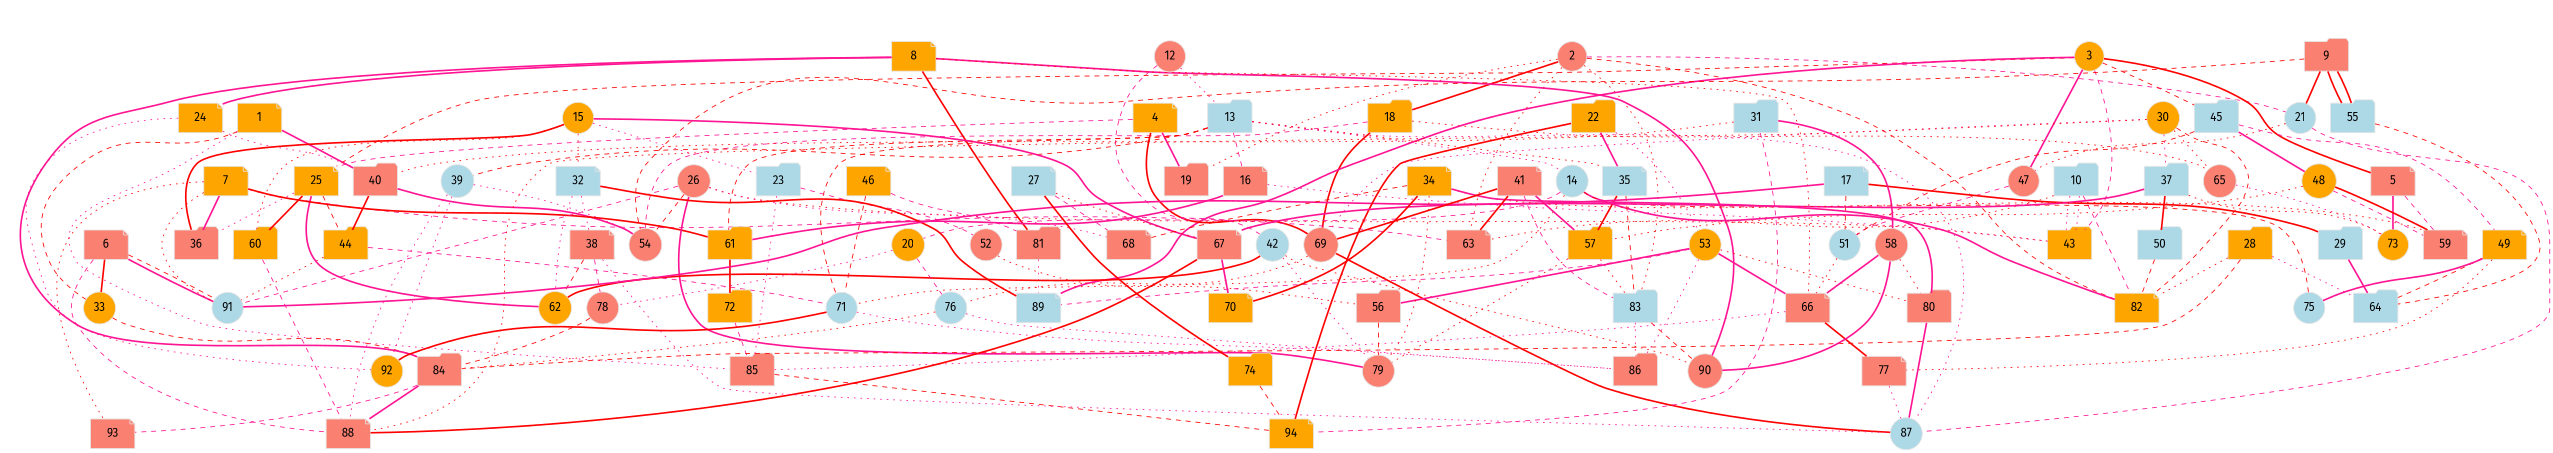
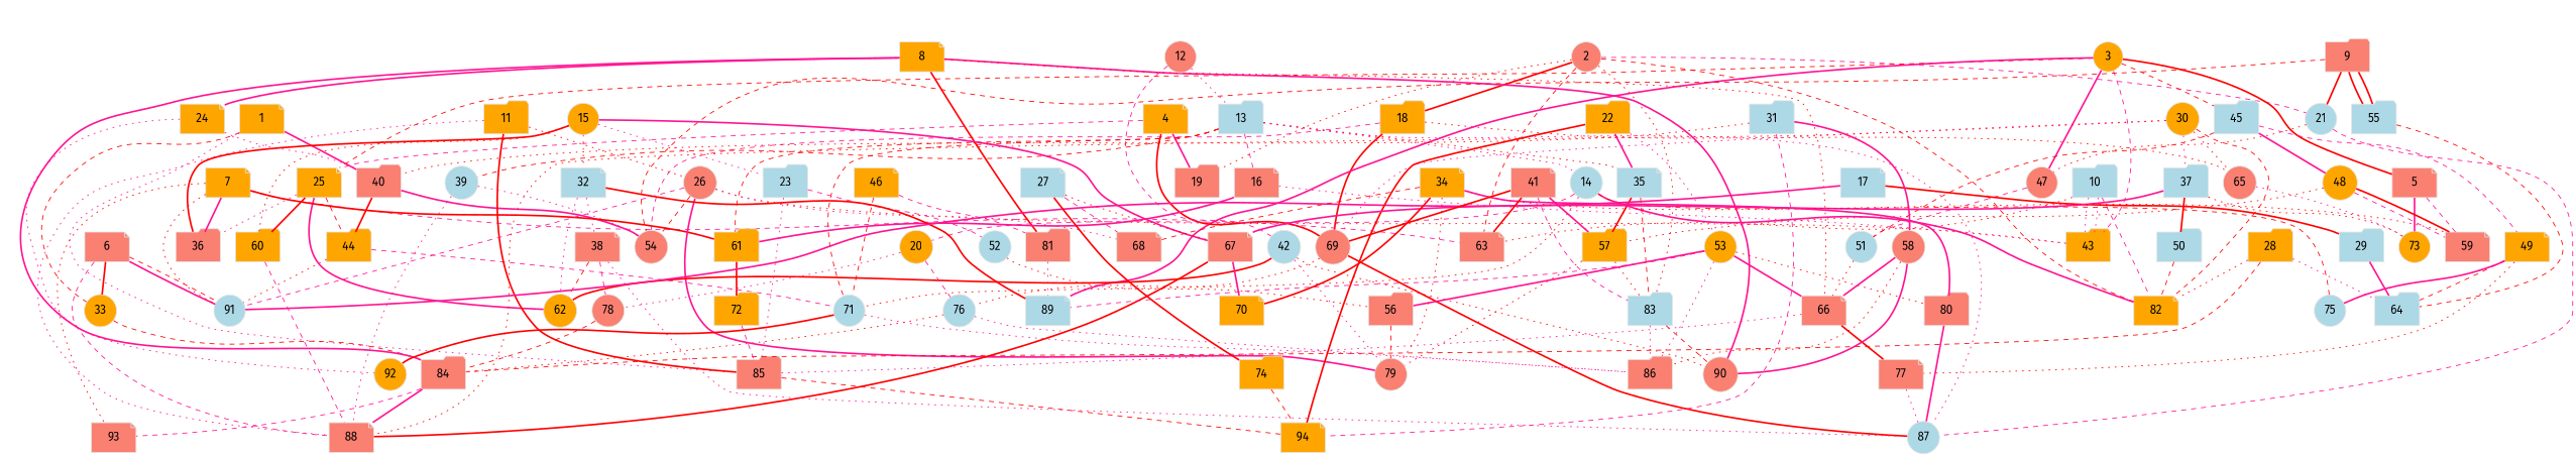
  graph {
    fontname="Fira Sans"
    node [color=gray90 fillcolor=salmon fontname="Fira Sans" shape=circle style=filled]
    edge [color=red fontname="Fira Sans" style=dotted]
    1 [fillcolor=orange shape=note]
    33 [fillcolor=orange]
    40 [shape=folder]
    85 [shape=folder]
    84 [shape=folder]
    54
    44 [fillcolor=orange shape=folder]
    94 [fillcolor=orange shape=note]
    18 [fillcolor=orange shape=folder]
    2
    19 [shape=folder]
    21 [fillcolor=lightblue]
    63 [shape=note]
    82 [fillcolor=orange shape=note]
    83 [fillcolor=lightblue shape=folder]
    69
    65
    47
    87 [fillcolor=lightblue]
    90
    86 [shape=folder]
    3 [fillcolor=orange]
    5 [shape=note]
    25 [fillcolor=orange shape=note]
    43 [fillcolor=orange shape=folder]
    45 [fillcolor=lightblue shape=folder]
    89 [fillcolor=lightblue shape=note]
    59 [shape=note]
    73 [fillcolor=orange]
    36 [shape=folder]
    60 [fillcolor=orange shape=folder]
    62 [fillcolor=orange]
    51 [fillcolor=lightblue]
    48 [fillcolor=orange]
    49 [fillcolor=orange shape=note]
    4 [fillcolor=orange shape=note]
    76 [fillcolor=lightblue]
    6 [shape=note]
    88 [shape=note]
    91 [fillcolor=lightblue]
    7 [fillcolor=orange shape=note]
    61 [fillcolor=orange shape=folder]
    93 [shape=note]
    72 [fillcolor=orange shape=folder]
    8 [fillcolor=orange shape=note]
    24 [fillcolor=orange shape=note]
    66 [shape=note]
    81 [shape=folder]
    92 [fillcolor=orange]
    77 [shape=note]
    9 [shape=folder]
    55 [fillcolor=lightblue shape=folder]
    64 [fillcolor=lightblue shape=folder]
    10 [fillcolor=lightblue shape=folder]
+   11 [fillcolor=orange shape=folder]
    26
    68 [shape=note]
    79
    13 [fillcolor=lightblue shape=folder]
    12
    42 [fillcolor=lightblue]
    14 [fillcolor=lightblue]
    16 [shape=note]
    35 [fillcolor=lightblue shape=note]
    39 [fillcolor=lightblue]
    71 [fillcolor=lightblue]
    20 [fillcolor=orange]
    75 [fillcolor=lightblue]
    57 [fillcolor=orange shape=folder]
    78
    15 [fillcolor=orange]
    23 [fillcolor=lightblue shape=folder]
    32 [fillcolor=lightblue shape=note]
    67 [shape=note]
-   52
+   52 [fillcolor=lightblue]
    38 [shape=note]
    70 [fillcolor=orange shape=note]
    17 [fillcolor=lightblue shape=note]
    29 [fillcolor=lightblue shape=folder]
    22 [fillcolor=orange shape=folder]
    53 [fillcolor=orange]
    80 [shape=folder]
    56 [shape=folder]
    27 [fillcolor=lightblue shape=note]
    74 [fillcolor=orange shape=folder]
    28 [fillcolor=orange shape=folder]
    30 [fillcolor=orange]
    37 [fillcolor=lightblue shape=folder]
    50 [fillcolor=lightblue shape=folder]
    31 [fillcolor=lightblue shape=folder]
    58
    34 [fillcolor=orange shape=note]
    41 [shape=note]
    46 [fillcolor=orange shape=note]
    1 -- 33 [style=dashed]
    1 -- 40 [color=deeppink style=bold]
    1 -- 85 [color=deeppink]
    33 -- 84 [style=dashed]
    40 -- 54 [color=deeppink style=bold]
    40 -- 44 [style=bold]
    85 -- 94 [style=dashed]
    84 -- 88 [color=deeppink style=bold]
    84 -- 93 [color=deeppink style=dashed]
    44 -- 91
    44 -- 71 [color=deeppink style=dashed]
    18 -- 54 [color=deeppink style=dashed]
    18 -- 69 [style=bold]
    18 -- 65
    2 -- 18 [style=bold]
    2 -- 19
    2 -- 21 [color=deeppink style=dashed]
-   2 -- 63
+   2 -- 63 [style=dashed]
    2 -- 82 [style=dashed]
    2 -- 83
    21 -- 47
    21 -- 87 [color=deeppink style=dashed]
    83 -- 90 [style=dashed]
    83 -- 86 [color=deeppink]
    69 -- 87 [style=bold]
    69 -- 76
    65 -- 73 [color=deeppink]
    47 -- 51 [color=deeppink style=dashed]
    3 -- 47 [color=deeppink style=bold]
    3 -- 5 [style=bold]
    3 -- 25 [style=dashed]
    3 -- 43 [color=deeppink style=dashed]
    3 -- 45 [style=dashed]
    3 -- 89 [color=deeppink style=bold]
    5 -- 59 [color=deeppink style=dashed]
    5 -- 73 [color=deeppink style=bold]
    25 -- 44 [style=dashed]
    25 -- 36 [color=deeppink]
    25 -- 60 [style=bold]
    25 -- 62 [color=deeppink style=bold]
    45 -- 51 [style=dashed]
    45 -- 48 [color=deeppink style=bold]
    45 -- 49 [color=deeppink style=dashed]
    60 -- 88 [color=deeppink style=dashed]
    51 -- 66
    48 -- 59 [color=deeppink style=dashed]
    48 -- 59 [style=bold]
    48 -- 57
    49 -- 77
    49 -- 64 [style=dashed]
    49 -- 75 [color=deeppink style=bold]
    4 -- 19 [color=deeppink style=bold]
    4 -- 69 [style=bold]
    4 -- 25 [color=deeppink style=dashed]
    76 -- 84
    76 -- 86 [color=deeppink]
    6 -- 33 [style=bold]
    6 -- 88 [color=deeppink style=dashed]
    6 -- 91 [color=deeppink style=bold]
    6 -- 91 [style=dashed]
    7 -- 63 [color=deeppink style=dashed]
    7 -- 36 [color=deeppink style=bold]
    7 -- 91
    7 -- 61 [style=bold]
    7 -- 93
    61 -- 72 [style=bold]
    72 -- 85 [color=deeppink style=dashed]
    8 -- 84 [color=deeppink style=bold]
    8 -- 90 [color=deeppink style=bold]
    8 -- 24 [color=deeppink style=bold]
    8 -- 66
    8 -- 81 [style=bold]
    24 -- 40 [color=deeppink]
    24 -- 92 [color=deeppink]
    66 -- 85 [color=deeppink]
    66 -- 77 [style=bold]
    81 -- 89 [color=deeppink]
    77 -- 87 [color=deeppink]
    9 -- 54 [style=dashed]
    9 -- 21 [style=bold]
    9 -- 55 [style=bold]
    9 -- 55 [style=bold]
    55 -- 64 [style=dashed]
    10 -- 63
    10 -- 82 [color=deeppink style=dashed]
    10 -- 43 [color=deeppink]
    10 -- 43 [color=deeppink]
+   11 -- 85 [style=bold]
+   11 -- 88 [color=deeppink]
+   11 -- 26
    26 -- 54 [style=dashed]
    26 -- 43
    26 -- 91 [color=deeppink style=dashed]
    26 -- 68 [color=deeppink]
    26 -- 79 [color=deeppink style=bold]
    13 -- 87 [color=deeppink]
    13 -- 61 [style=dashed]
    13 -- 14 [color=deeppink]
    13 -- 16 [color=deeppink style=dashed]
    13 -- 35
    13 -- 39 [style=dashed]
    13 -- 71 [style=dashed]
    12 -- 13 [color=deeppink]
    12 -- 42 [color=deeppink style=dashed]
    42 -- 90
    42 -- 62 [style=bold]
    42 -- 79 [color=deeppink]
    14 -- 82 [color=deeppink style=bold]
    14 -- 71
    14 -- 20 [color=deeppink style=dashed]
    14 -- 75 [style=dashed]
    16 -- 43 [color=deeppink]
    16 -- 61 [color=deeppink style=bold]
    35 -- 83 [style=dashed]
    35 -- 57 [style=bold]
    39 -- 54 [color=deeppink]
    39 -- 88 [color=deeppink]
-   39 -- 92 [color=deeppink]
    71 -- 86 [color=deeppink]
    71 -- 92 [style=bold]
    20 -- 76 [color=deeppink style=dashed]
    20 -- 78 [color=deeppink]
    57 -- 83
    57 -- 79
    78 -- 84 [style=dashed]
    15 -- 36 [style=bold]
    15 -- 60
    15 -- 23 [color=deeppink]
    15 -- 32
    15 -- 67 [color=deeppink style=bold]
    23 -- 85 [color=deeppink]
    23 -- 52 [color=deeppink style=dashed]
    32 -- 89 [style=bold]
    32 -- 62 [color=deeppink]
    32 -- 38 [color=deeppink]
    67 -- 88 [style=bold]
    67 -- 70 [color=deeppink style=bold]
    52 -- 56
    38 -- 87 [color=deeppink]
    38 -- 62 [style=dashed]
    38 -- 78 [color=deeppink style=dashed]
-   17 -- 51 [style=dashed]
    17 -- 91 [color=deeppink style=bold]
    17 -- 29 [style=bold]
    29 -- 64 [color=deeppink style=bold]
    22 -- 94 [style=bold]
    22 -- 35 [color=deeppink style=bold]
    22 -- 53 [color=deeppink]
    53 -- 86 [color=deeppink]
    53 -- 89 [color=deeppink style=dashed]
    53 -- 66 [color=deeppink style=bold]
    53 -- 80
    53 -- 56 [color=deeppink style=bold]
    80 -- 87 [color=deeppink style=bold]
    56 -- 79 [style=dashed]
    27 -- 68 [color=deeppink style=dashed]
    27 -- 67
    27 -- 74 [style=bold]
    74 -- 94 [style=dashed]
    28 -- 84 [style=dashed]
    28 -- 82
    28 -- 64 [color=deeppink]
    30 -- 82 [style=dashed]
    30 -- 69 [color=deeppink]
    30 -- 65
    30 -- 88
    30 -- 37 [color=deeppink]
    37 -- 73
    37 -- 67 [color=deeppink style=bold]
    37 -- 50 [style=bold]
    50 -- 82 [style=dashed]
    31 -- 40
    31 -- 94 [color=deeppink style=dashed]
    31 -- 58 [color=deeppink style=bold]
    58 -- 90 [color=deeppink style=bold]
-   58 -- 80
+   58 -- 86
    58 -- 66 [color=deeppink style=bold]
    34 -- 59
    34 -- 68 [style=dashed]
    34 -- 79
    34 -- 70 [style=bold]
    34 -- 80 [color=deeppink style=bold]
    41 -- 63 [style=bold]
    41 -- 83 [color=deeppink style=dashed]
    41 -- 69 [style=bold]
    41 -- 57 [color=deeppink style=bold]
    46 -- 81 [color=deeppink style=dashed]
    46 -- 71 [style=dashed]
  }
